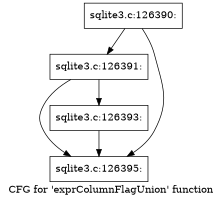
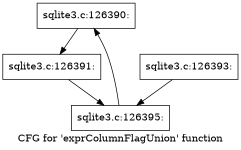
  digraph {
    label="CFG for 'exprColumnFlagUnion' function"
    node [shape=record]
    n1 [label="{sqlite3.c:126390:}"]
    n2 [label="{sqlite3.c:126391:}"]
    n3 [label="{sqlite3.c:126395:}"]
    n4 [label="{sqlite3.c:126393:}"]
    n1 -> n2
-   n1 -> n3
+   n3 -> n1
    n2 -> n3
-   n2 -> n4
    n4 -> n3
  }
